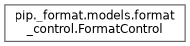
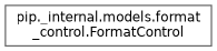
  digraph {
    rankdir=LR
-   n1 [color=grey40 fillcolor=white fontname=Helvetica fontsize=10 height=0.2 label="pip._format.models.format\l_control.FormatControl" shape=box style=filled width=0.4]
+   n1 [color=grey40 fillcolor=white fontname=Helvetica fontsize=10 height=0.2 label="pip._internal.models.format\l_control.FormatControl" shape=box style=filled width=0.4]
  }
